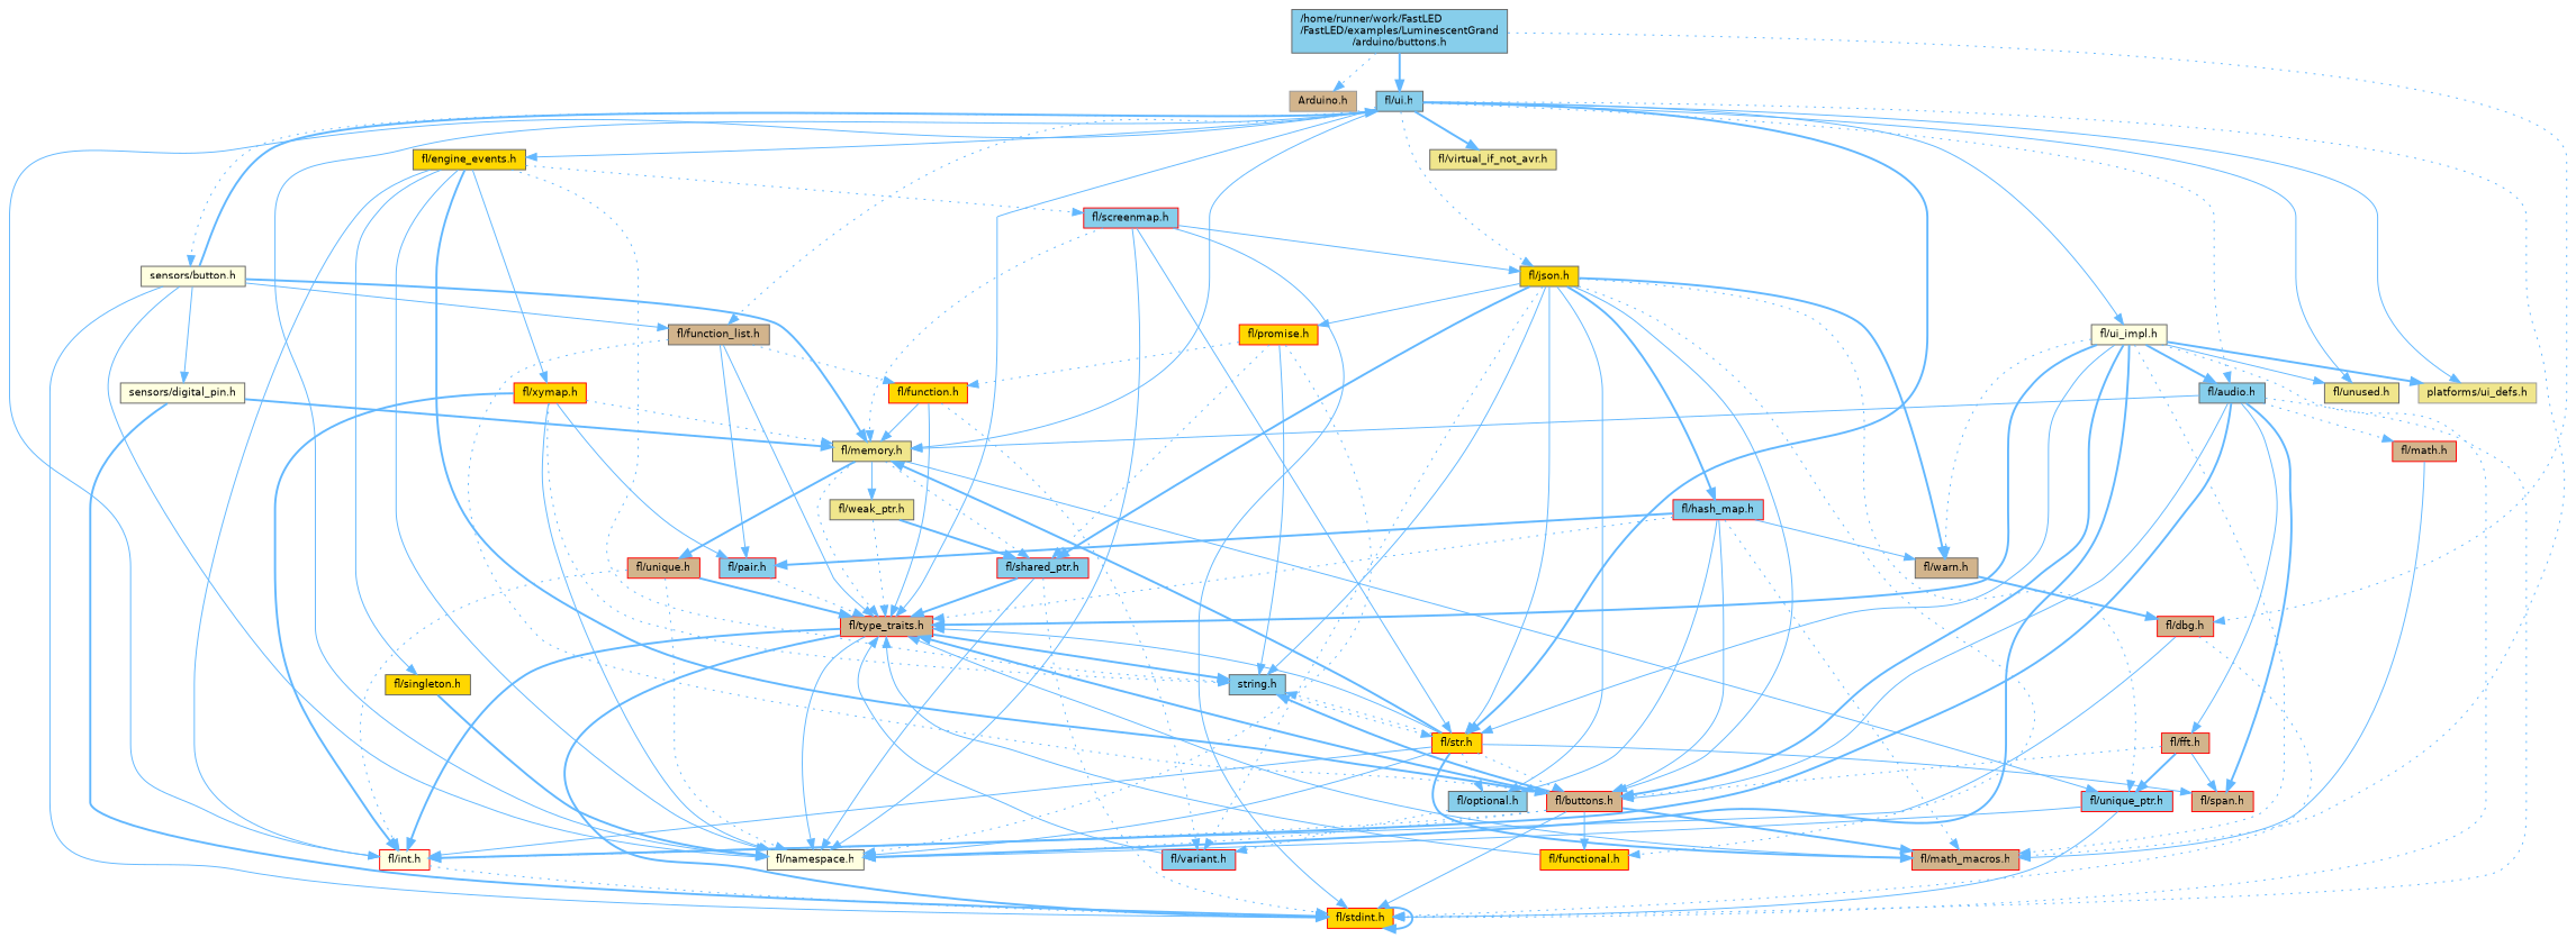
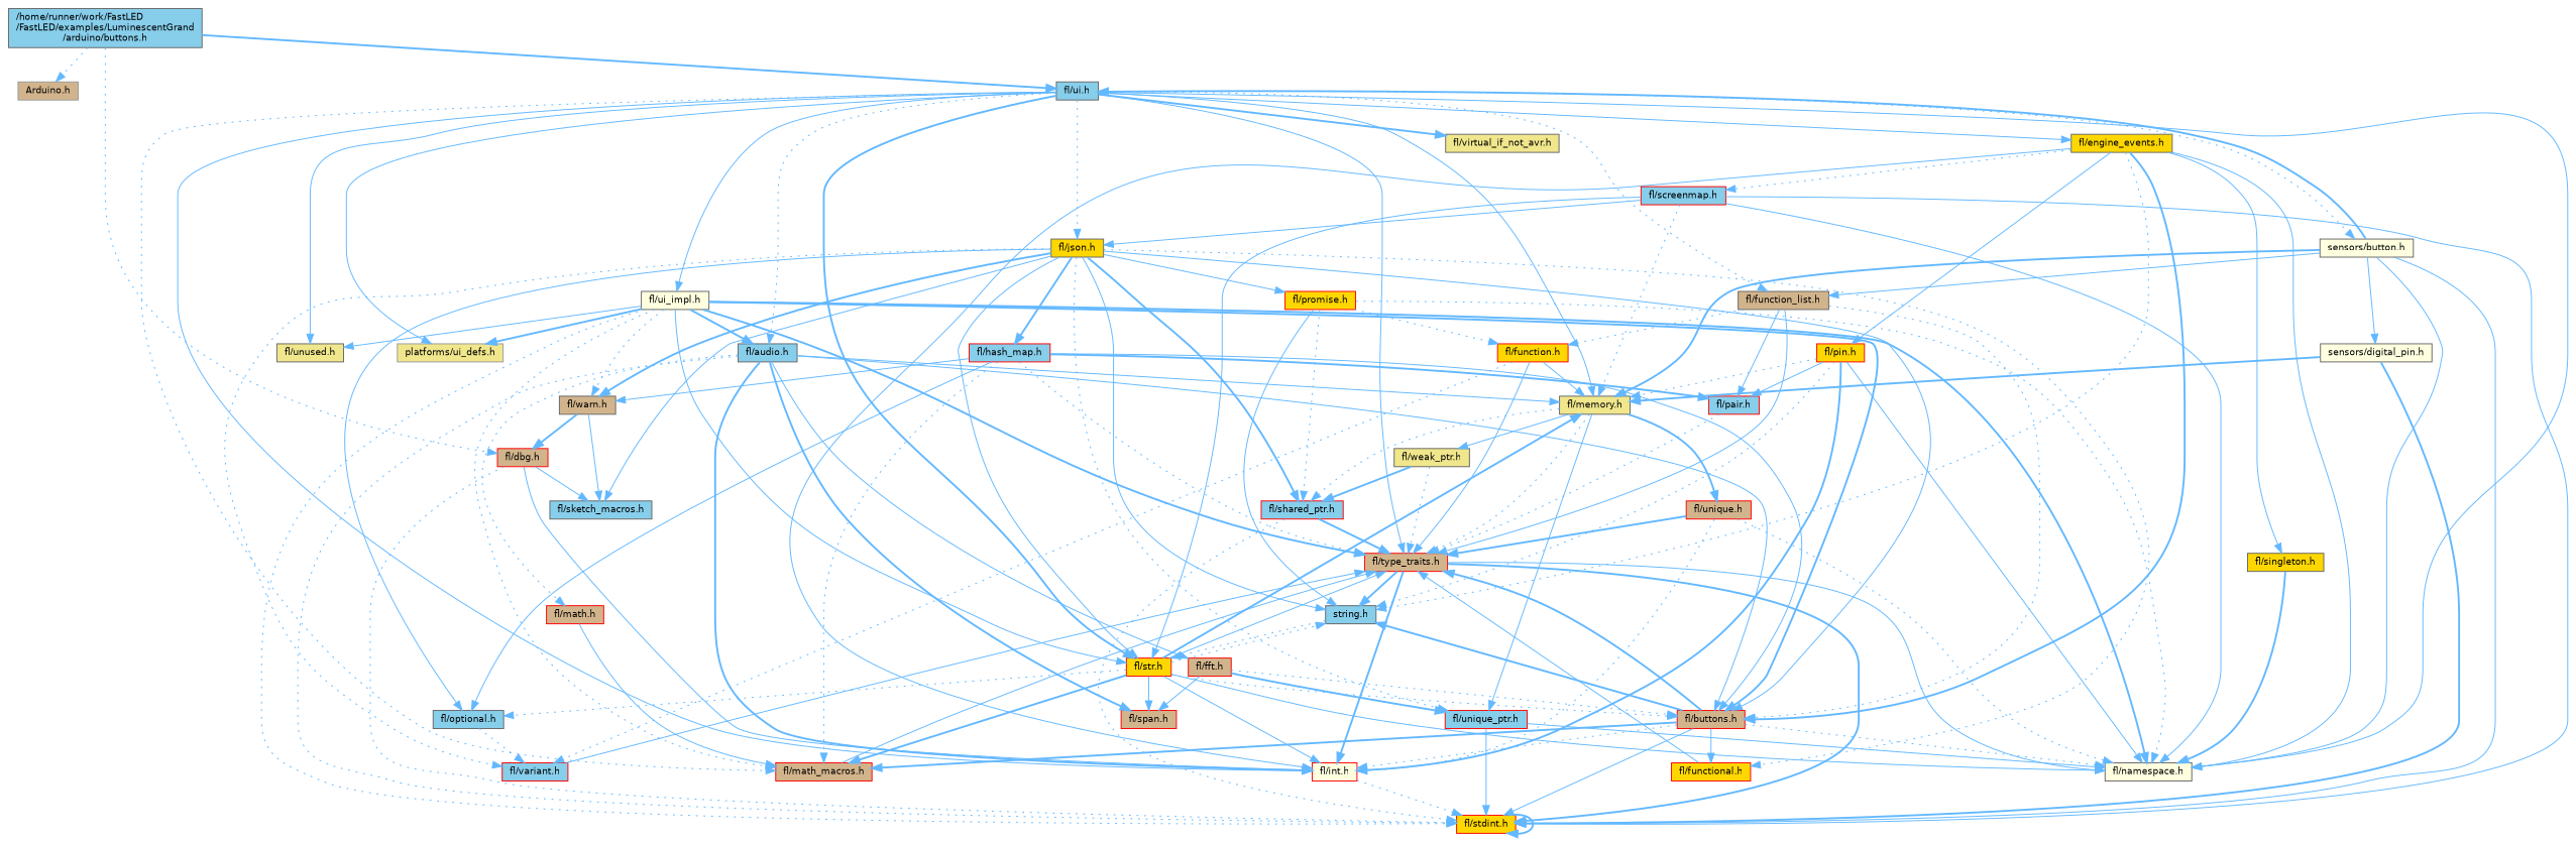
  digraph {
    node [color=red fillcolor=skyblue fontname=Helvetica fontsize=10 shape=box style=filled]
    edge [color=steelblue1 fontname=Helvetica fontsize=10 labelfontname=Helvetica labelfontsize=10 style=solid]
    n1 [color=gray40 fontcolor=black height=0.2 label="/home/runner/work/FastLED\l/FastLED/examples/LuminescentGrand\l/arduino/buttons.h" width=0.4]
    n2 [color=grey60 fillcolor=tan height=0.2 label="Arduino.h" width=0.4]
    n3 [color=grey40 height=0.2 label="fl/ui.h" width=0.4]
    n4 [fillcolor=tan height=0.2 label="fl/dbg.h" width=0.4]
    n5 [color=grey40 fillcolor=lightyellow height=0.2 label="fl/namespace.h" width=0.4]
    n6 [color=grey40 fillcolor=khaki height=0.2 label="fl/memory.h" width=0.4]
    n7 [fillcolor=tan height=0.2 label="fl/type_traits.h" width=0.4]
    n8 [fillcolor=gold height=0.2 label="fl/str.h" width=0.4]
    n9 [fillcolor=lightyellow height=0.2 label="fl/int.h" width=0.4]
    n10 [fillcolor=tan height=0.2 label="fl/math_macros.h" width=0.4]
    n11 [color=grey40 fillcolor=gold height=0.2 label="fl/json.h" width=0.4]
    n12 [color=grey40 height=0.2 label="fl/audio.h" width=0.4]
    n13 [color=grey40 fillcolor=gold height=0.2 label="fl/engine_events.h" width=0.4]
    n14 [color=grey40 fillcolor=tan height=0.2 label="fl/function_list.h" width=0.4]
    n15 [color=grey40 fillcolor=lightyellow height=0.2 label="fl/ui_impl.h" width=0.4]
    n16 [color=grey40 fillcolor=khaki height=0.2 label="fl/unused.h" width=0.4]
    n17 [color=grey60 fillcolor=khaki height=0.2 label="platforms/ui_defs.h" width=0.4]
    n18 [color=grey40 fillcolor=lightyellow height=0.2 label="sensors/button.h" width=0.4]
    n19 [color=grey40 fillcolor=khaki height=0.2 label="fl/virtual_if_not_avr.h" width=0.4]
    n20 [fillcolor=gold height=0.2 label="fl/stdint.h" width=0.4]
+   n21 [color=grey40 height=0.2 label="fl/sketch_macros.h" width=0.4]
    n22 [fillcolor=tan height=0.2 label="fl/unique.h" width=0.4]
    n23 [height=0.2 label="fl/shared_ptr.h" width=0.4]
    n24 [color=grey40 fillcolor=khaki height=0.2 label="fl/weak_ptr.h" width=0.4]
    n25 [height=0.2 label="fl/unique_ptr.h" width=0.4]
    n26 [color=grey40 height=0.2 label="string.h" width=0.4]
    n27 [color=grey40 height=0.2 label="fl/optional.h" width=0.4]
    n28 [fillcolor=tan height=0.2 label="fl/buttons.h" width=0.4]
    n29 [fillcolor=tan height=0.2 label="fl/span.h" width=0.4]
    n30 [height=0.2 label="fl/variant.h" width=0.4]
    n31 [fillcolor=gold height=0.2 label="fl/functional.h" width=0.4]
    n32 [height=0.2 label="fl/hash_map.h" width=0.4]
    n33 [color=grey40 fillcolor=tan height=0.2 label="fl/warn.h" width=0.4]
    n34 [fillcolor=gold height=0.2 label="fl/promise.h" width=0.4]
    n35 [fillcolor=tan height=0.2 label="fl/fft.h" width=0.4]
    n36 [fillcolor=tan height=0.2 label="fl/math.h" width=0.4]
    n37 [height=0.2 label="fl/screenmap.h" width=0.4]
    n38 [color=grey40 fillcolor=gold height=0.2 label="fl/singleton.h" width=0.4]
-   n39 [fillcolor=gold height=0.2 label="fl/xymap.h" width=0.4]
+   n39 [fillcolor=gold height=0.2 label="fl/pin.h" width=0.4]
    n40 [height=0.2 label="fl/pair.h" width=0.4]
    n41 [fillcolor=gold height=0.2 label="fl/function.h" width=0.4]
    n42 [color=grey40 fillcolor=lightyellow height=0.2 label="sensors/digital_pin.h" width=0.4]
    n1 -> n2 [style=dotted]
    n1 -> n3 [style=bold]
    n1 -> n4 [style=dotted]
    n3 -> n5
    n3 -> n6
    n3 -> n7
    n3 -> n8 [style=bold]
    n3 -> n9
    n3 -> n10 [style=dotted]
    n3 -> n11 [style=dotted]
    n3 -> n12 [style=dotted]
    n3 -> n13
    n3 -> n14 [style=dotted]
    n3 -> n15
    n3 -> n16
    n3 -> n17
    n3 -> n18 [style=dotted]
    n3 -> n19 [style=bold]
    n4 -> n9
    n4 -> n20 [style=dotted]
+   n4 -> n21
    n6 -> n7 [style=dotted]
    n6 -> n22 [style=bold]
    n6 -> n23 [style=dotted]
    n6 -> n24
    n6 -> n25
    n7 -> n5
    n7 -> n9 [style=bold]
    n7 -> n20 [style=bold]
    n7 -> n26 [style=bold]
    n8 -> n5
    n8 -> n6 [style=bold]
    n8 -> n7
    n8 -> n9
    n8 -> n10 [style=bold]
    n8 -> n26 [style=dotted]
    n8 -> n27 [style=dotted]
    n8 -> n28 [style=dotted]
    n8 -> n29
    n9 -> n20 [style=dotted]
    n10 -> n7
    n11 -> n8
+   n11 -> n21
    n11 -> n23 [style=bold]
    n11 -> n25 [style=dotted]
    n11 -> n26
    n11 -> n27
    n11 -> n28
    n11 -> n30 [style=dotted]
    n11 -> n31 [style=dotted]
    n11 -> n32 [style=bold]
    n11 -> n33 [style=bold]
    n11 -> n34
    n12 -> n6
    n12 -> n9 [style=bold]
    n12 -> n20 [style=dotted]
    n12 -> n28
    n12 -> n29 [style=bold]
    n12 -> n35
    n12 -> n36 [style=dotted]
    n13 -> n5
    n13 -> n9
    n13 -> n26 [style=dotted]
    n13 -> n28 [style=bold]
    n13 -> n37 [style=dotted]
    n13 -> n38
    n13 -> n39
    n14 -> n7
    n14 -> n28 [style=dotted]
    n14 -> n40
    n14 -> n41 [style=dotted]
    n15 -> n5 [style=bold]
    n15 -> n7 [style=bold]
    n15 -> n8
    n15 -> n10 [style=dotted]
    n15 -> n12 [style=bold]
    n15 -> n16
    n15 -> n17 [style=bold]
    n15 -> n20 [style=dotted]
    n15 -> n28 [style=bold]
    n15 -> n33 [style=dotted]
    n18 -> n3 [style=bold]
    n18 -> n5
    n18 -> n6 [style=bold]
    n18 -> n14
    n18 -> n20
    n18 -> n42
    n20 -> n20 [style=bold]
    n22 -> n5 [style=dotted]
    n22 -> n7 [style=bold]
    n22 -> n9 [style=dotted]
-   n23 -> n5
    n23 -> n7 [style=bold]
    n23 -> n20 [style=dotted]
    n24 -> n7 [style=dotted]
    n24 -> n23 [style=bold]
    n25 -> n5
    n25 -> n20
    n26 -> n8 [style=dotted]
    n27 -> n30 [style=dotted]
    n28 -> n5 [style=dotted]
    n28 -> n7 [style=bold]
    n28 -> n9 [style=dotted]
    n28 -> n10 [style=bold]
    n28 -> n20
    n28 -> n26 [style=bold]
    n28 -> n31
    n30 -> n7
    n31 -> n7
    n32 -> n7 [style=dotted]
    n32 -> n10 [style=dotted]
    n32 -> n27
    n32 -> n28
    n32 -> n33
    n32 -> n40 [style=bold]
    n33 -> n4 [style=bold]
+   n33 -> n21
    n34 -> n5 [style=dotted]
    n34 -> n23 [style=dotted]
    n34 -> n26
    n34 -> n41 [style=dotted]
    n35 -> n25 [style=bold]
    n35 -> n28 [style=dotted]
    n35 -> n29
    n36 -> n10
    n37 -> n5
    n37 -> n6 [style=dotted]
    n37 -> n8
    n37 -> n11
    n37 -> n20
    n38 -> n5 [style=bold]
    n39 -> n5
    n39 -> n6 [style=dotted]
    n39 -> n9 [style=bold]
    n39 -> n26 [style=dotted]
    n39 -> n40
    n40 -> n7 [style=dotted]
    n41 -> n6
    n41 -> n7
    n41 -> n30 [style=dotted]
    n42 -> n6 [style=bold]
    n42 -> n20 [style=bold]
  }
